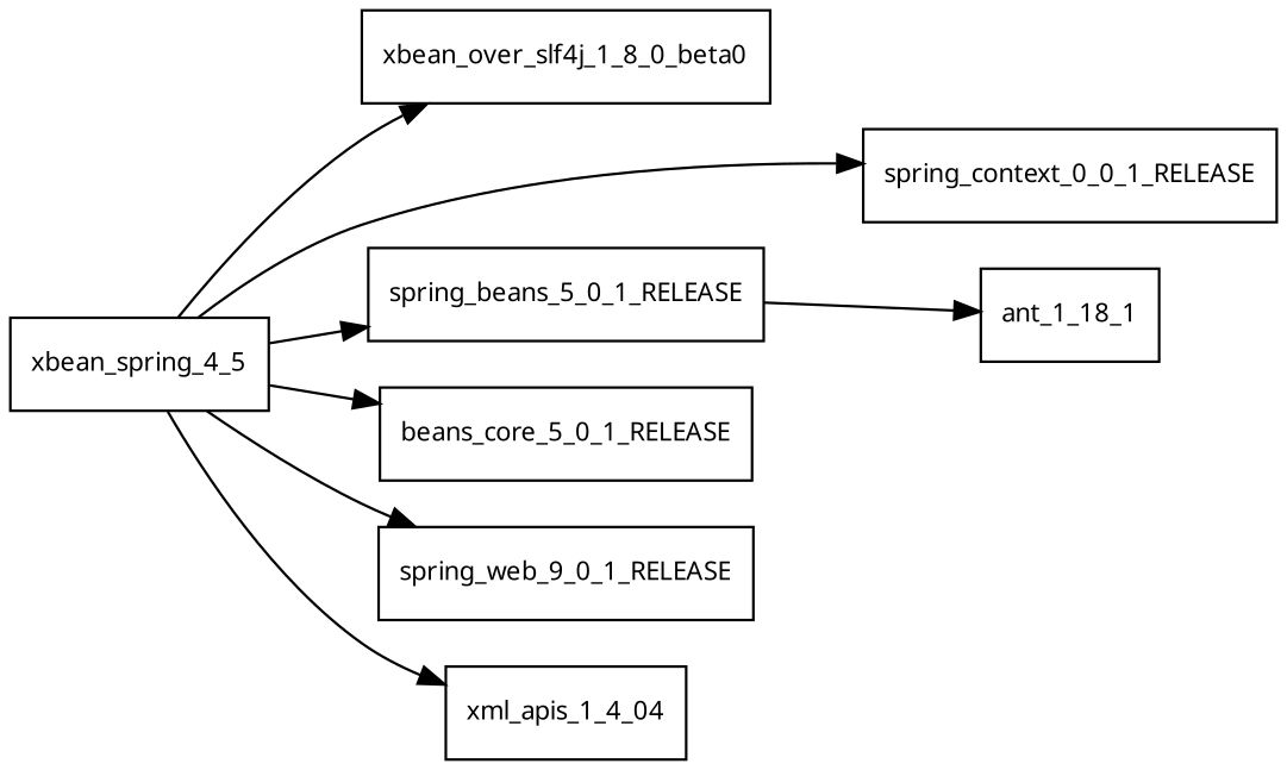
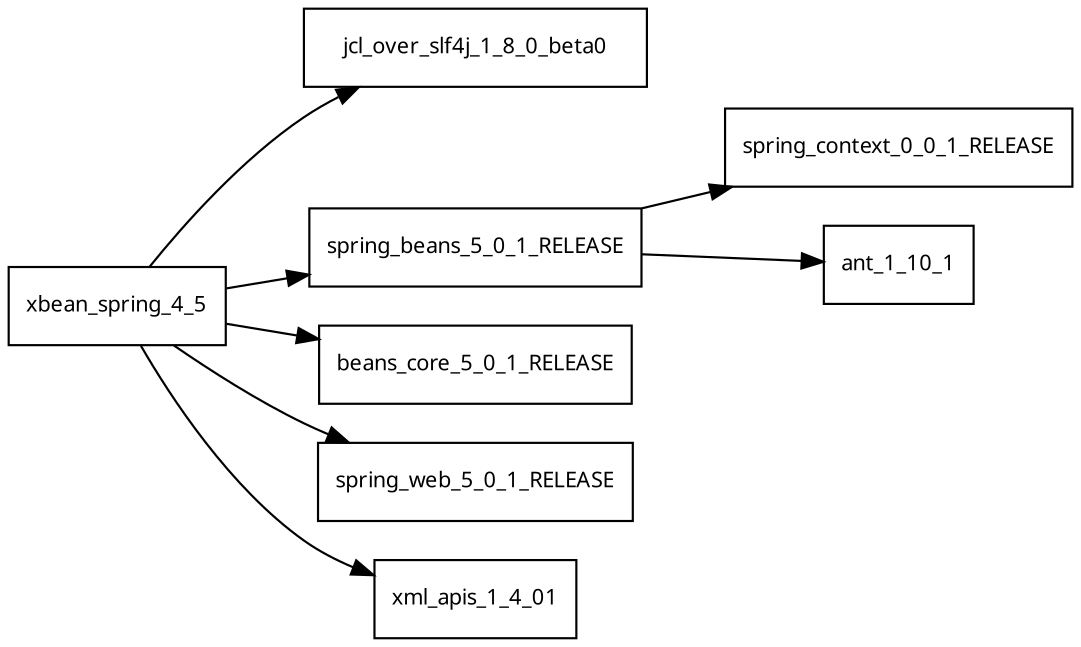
  digraph {
    fontname="Noto Sans"
    rankdir=LR
    node [fontname="Noto Sans" fontsize=10.0 shape=box]
    edge [fontname="Noto Sans"]
    xbean_spring_4_5
-   jcl_over_slf4j_1_8_0_beta0 [label=xbean_over_slf4j_1_8_0_beta0]
+   jcl_over_slf4j_1_8_0_beta0
    spring_beans_5_0_1_RELEASE
    n4 [label=spring_context_0_0_1_RELEASE]
    n5 [label=beans_core_5_0_1_RELEASE]
-   spring_web_5_0_1_RELEASE [label=spring_web_9_0_1_RELEASE]
-   xml_apis_1_4_01 [label=xml_apis_1_4_04]
-   ant_1_10_1 [label=ant_1_18_1]
+   spring_web_5_0_1_RELEASE
+   xml_apis_1_4_01
+   ant_1_10_1
    xbean_spring_4_5 -> jcl_over_slf4j_1_8_0_beta0
    xbean_spring_4_5 -> spring_beans_5_0_1_RELEASE
-   xbean_spring_4_5 -> n4
+   spring_beans_5_0_1_RELEASE -> n4
    xbean_spring_4_5 -> n5
    xbean_spring_4_5 -> spring_web_5_0_1_RELEASE
    xbean_spring_4_5 -> xml_apis_1_4_01
    spring_beans_5_0_1_RELEASE -> ant_1_10_1
  }
